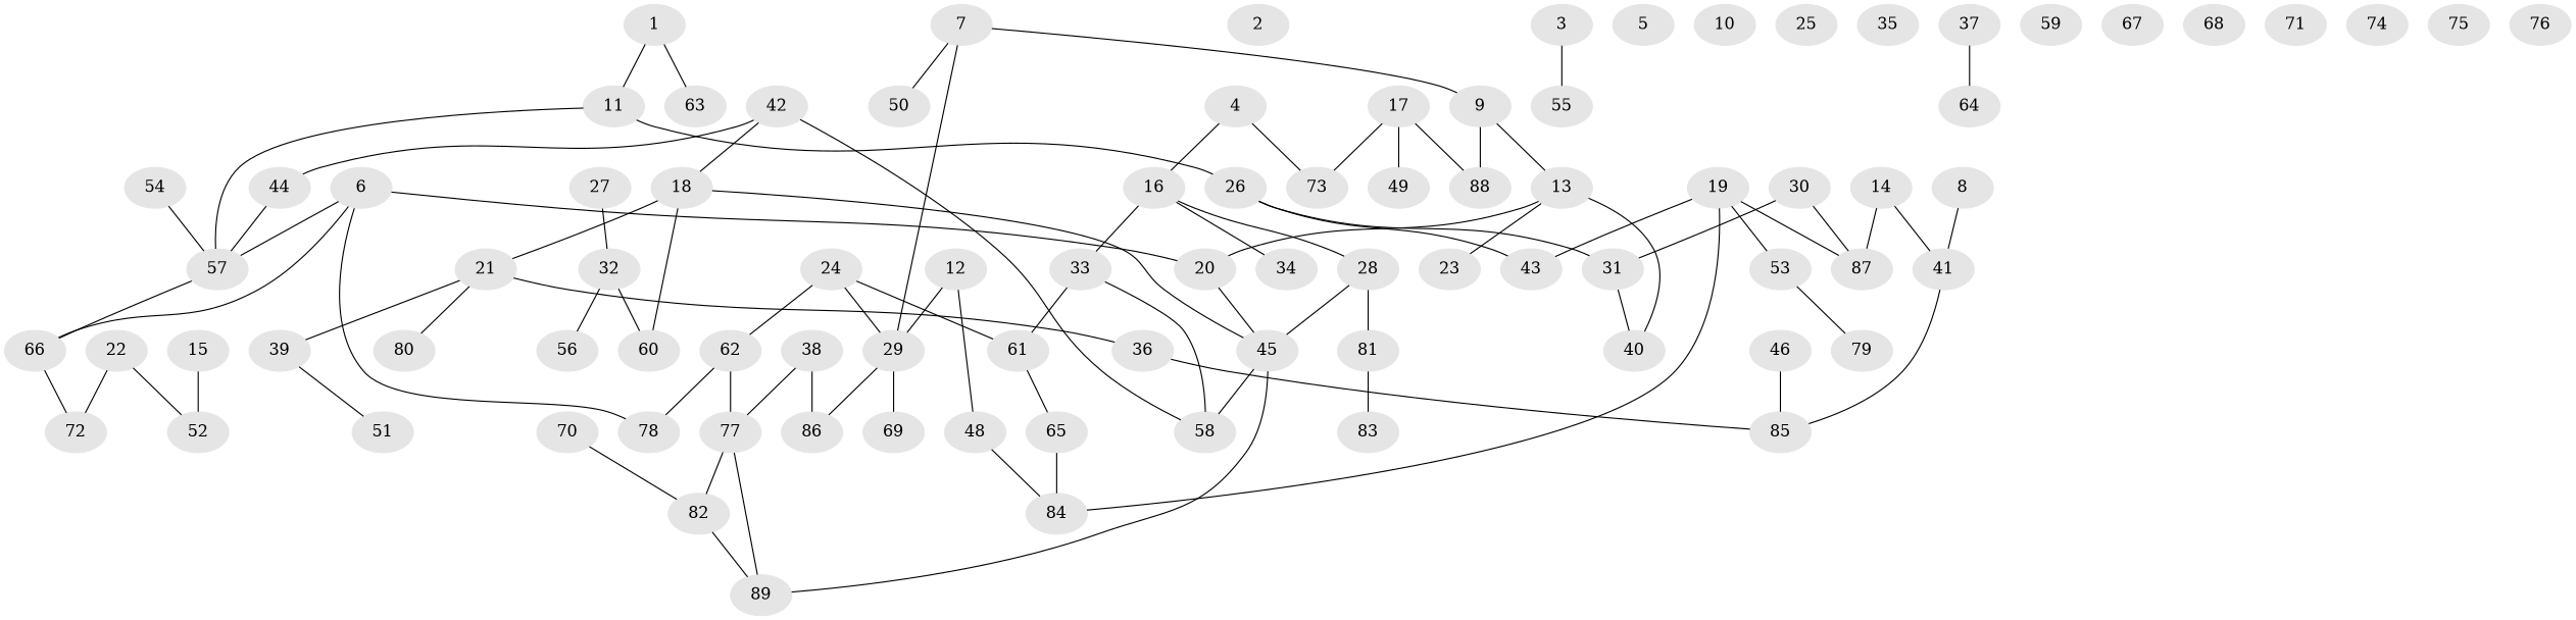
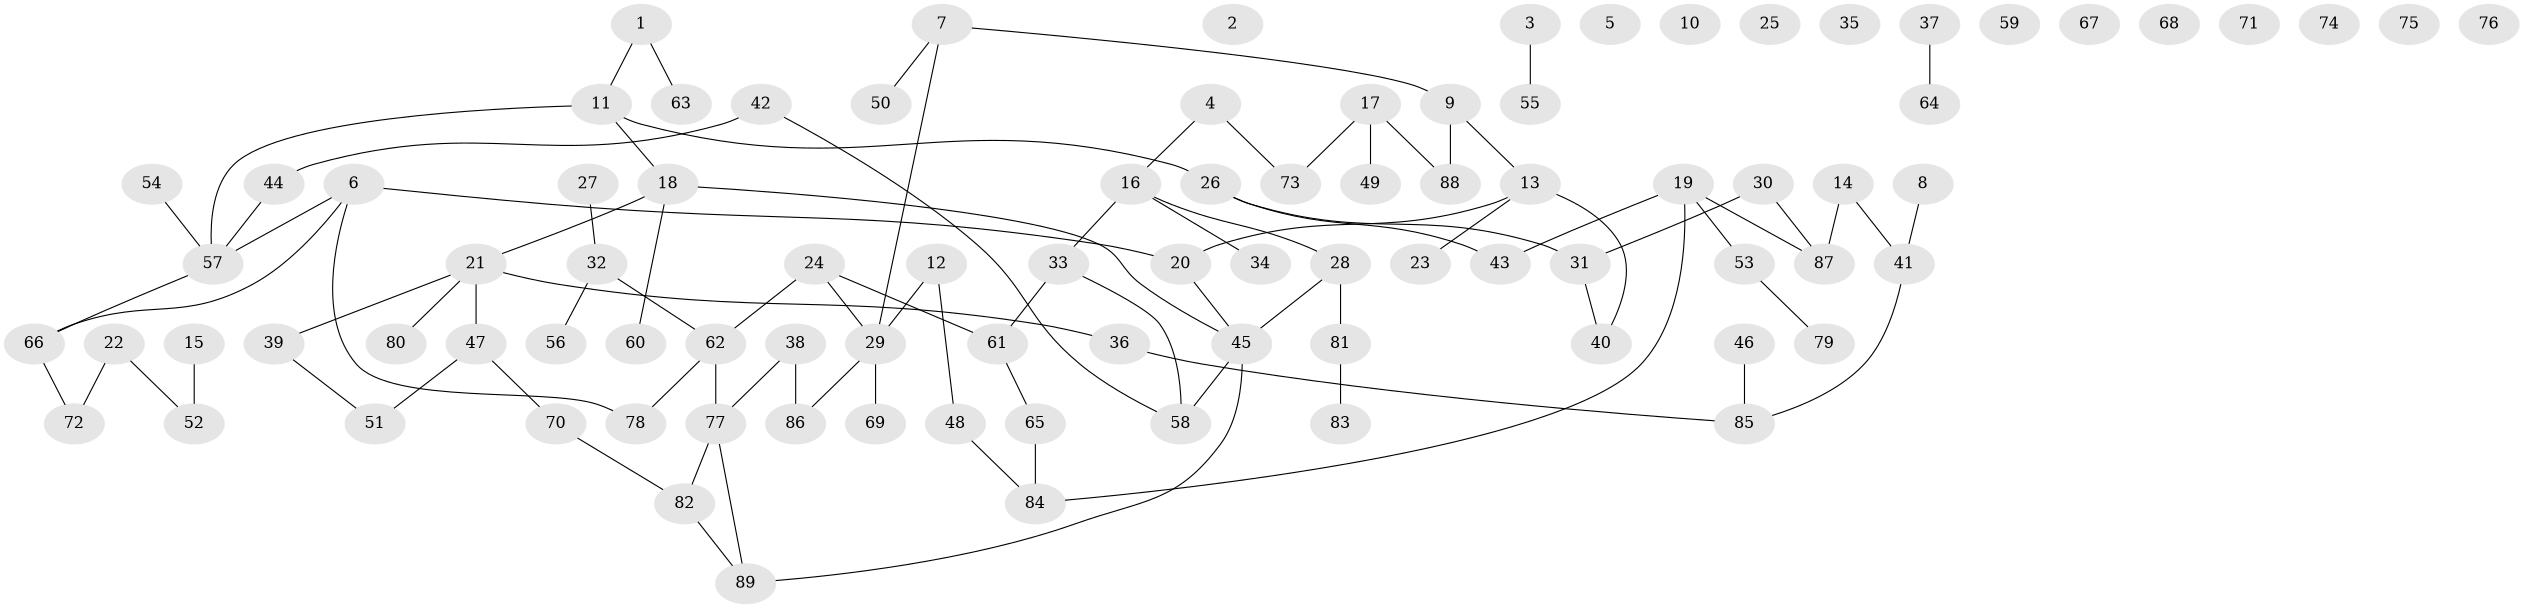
  graph {
    node [color=gray90 style=filled]
    1
    11
    63
    57
    18
    26
    2
    3
    55
    4
    16
    73
    28
    33
    34
    5
    6
    20
    66
    78
    45
    72
    7
    9
    29
    50
    13
    88
    69
    86
    8
    41
    85
    23
    40
    10
    21
    60
    43
    31
    12
    48
    84
    14
    87
    15
    52
    81
    61
    58
    17
    49
    36
    39
+   47
    80
    89
    19
    53
    79
    51
    70
    22
    24
    62
    65
    77
    25
    27
    32
    56
    83
    30
    35
    37
    64
    38
    42
    44
    46
    82
    54
    59
    67
    68
    71
    74
    75
    76
    1 -- 11
    1 -- 63
    11 -- 57
-   42 -- 18
+   11 -- 18
    11 -- 26
    57 -- 66
    18 -- 45
    18 -- 21
    18 -- 60
    26 -- 43
    26 -- 31
    3 -- 55
    4 -- 16
    4 -- 73
    16 -- 28
    16 -- 33
    16 -- 34
    28 -- 45
    28 -- 81
    33 -- 61
    33 -- 58
    6 -- 57
    6 -- 20
    6 -- 66
    6 -- 78
    20 -- 45
    66 -- 72
    45 -- 58
    45 -- 89
    7 -- 9
    7 -- 29
    7 -- 50
    9 -- 13
    9 -- 88
    29 -- 69
    29 -- 86
    13 -- 20
    13 -- 23
    13 -- 40
    8 -- 41
    41 -- 85
    21 -- 36
    21 -- 39
+   21 -- 47
    21 -- 80
    31 -- 40
    12 -- 29
    12 -- 48
    48 -- 84
    14 -- 41
    14 -- 87
    15 -- 52
    81 -- 83
    61 -- 65
    17 -- 73
    17 -- 88
    17 -- 49
    36 -- 85
    39 -- 51
+   47 -- 51
+   47 -- 70
    19 -- 43
    19 -- 84
    19 -- 87
    19 -- 53
    53 -- 79
    70 -- 82
    22 -- 72
    22 -- 52
    24 -- 29
    24 -- 61
    24 -- 62
    62 -- 78
    62 -- 77
    65 -- 84
    77 -- 89
    77 -- 82
    27 -- 32
-   32 -- 60
+   32 -- 62
    32 -- 56
    30 -- 31
    30 -- 87
    37 -- 64
    38 -- 86
    38 -- 77
    42 -- 58
    42 -- 44
    44 -- 57
    46 -- 85
    82 -- 89
    54 -- 57
  }
